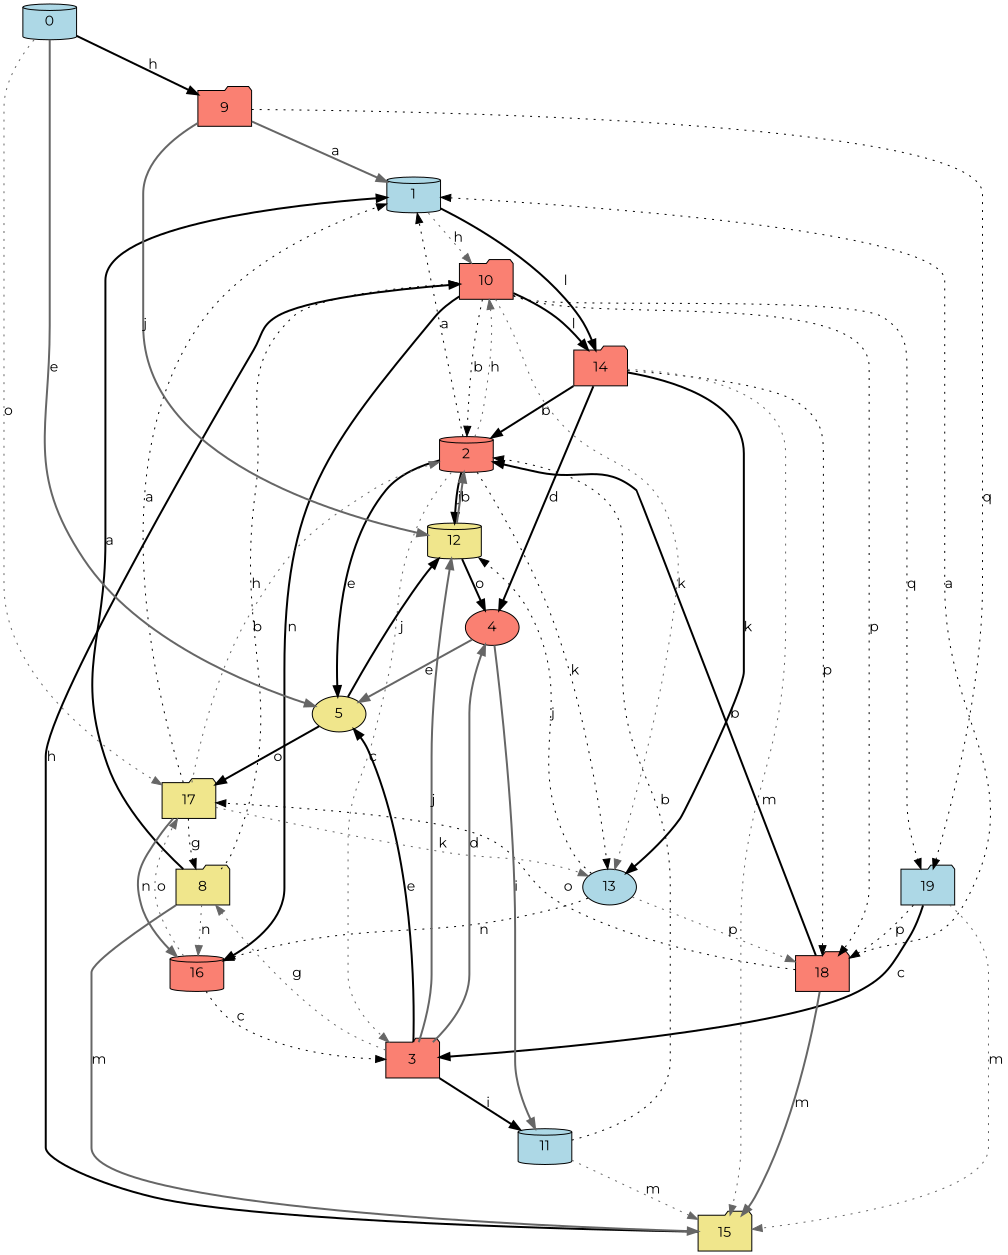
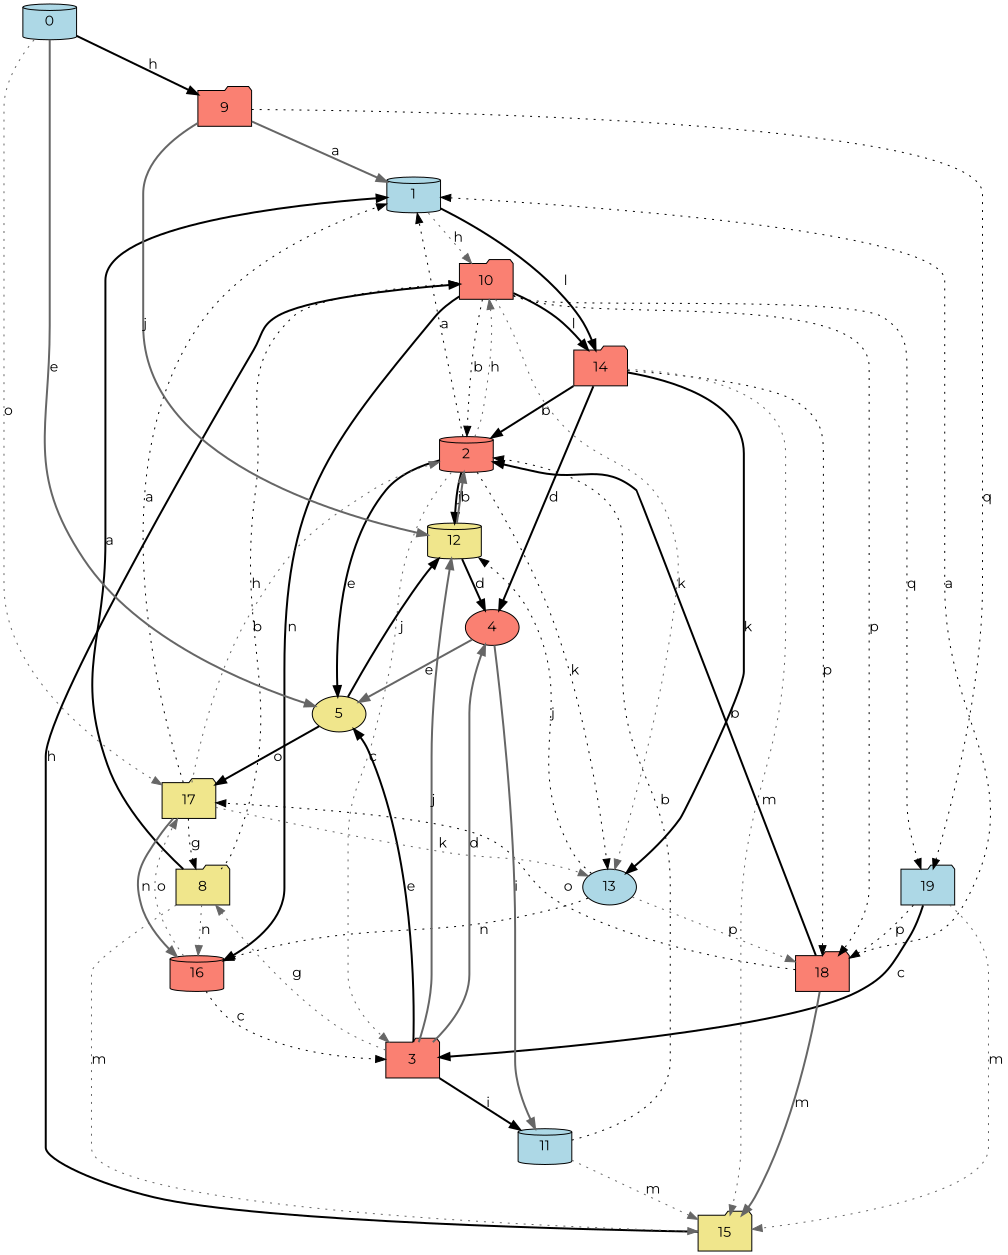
  strict digraph {
    fontname=Montserrat
    node [fillcolor=salmon fontname=Montserrat shape=folder style=filled]
    edge [color=black fontname=Montserrat style=dotted]
    1 [fillcolor=lightblue shape=cylinder]
    10
    14
    2 [shape=cylinder]
    13 [fillcolor=lightblue shape=ellipse]
    16 [shape=cylinder]
    19 [fillcolor=lightblue]
    18
    4 [shape=ellipse]
    15 [fillcolor=khaki]
    3
    5 [fillcolor=khaki shape=ellipse]
    12 [fillcolor=khaki shape=cylinder]
    8 [fillcolor=khaki]
    11 [fillcolor=lightblue shape=cylinder]
    17 [fillcolor=khaki]
    9
    0 [fillcolor=lightblue shape=cylinder]
    1 -> 10 [color=gray40 label=h]
    1 -> 14 [label=l style=bold]
    10 -> 14 [label=l style=bold]
    10 -> 2 [label=b]
    10 -> 13 [color=gray40 label=k]
    10 -> 16 [label=n style=bold]
    10 -> 19 [label=q]
    10 -> 18 [label=p]
    14 -> 2 [label=b style=bold]
    14 -> 13 [label=k style=bold]
    14 -> 18 [label=p]
    14 -> 4 [label=d style=bold]
    14 -> 15 [color=gray40 label=m]
    2 -> 1 [label=a]
    2 -> 10 [color=gray40 label=h]
    2 -> 13 [label=k]
    2 -> 3 [color=gray40 label=c]
    2 -> 5 [label=e style=bold]
    2 -> 12 [label=j style=bold]
    13 -> 16 [label=n]
    13 -> 18 [color=gray40 label=p]
    13 -> 12 [label=j]
    16 -> 3 [label=c]
    16 -> 17 [color=gray40 label=o]
    19 -> 18 [label=p]
    19 -> 15 [color=gray40 label=m]
    19 -> 3 [label=c style=bold]
    18 -> 1 [label=a]
    18 -> 2 [label=b style=bold]
    18 -> 15 [color=gray40 label=m style=bold]
    18 -> 17 [label=o]
    4 -> 5 [color=gray40 label=e style=bold]
    4 -> 11 [color=gray40 label=i style=bold]
    15 -> 10 [label=h style=bold]
    3 -> 4 [color=gray40 label=d style=bold]
    3 -> 5 [label=e style=bold]
    3 -> 12 [color=gray40 label=j style=bold]
    3 -> 8 [color=gray40 label=g]
    3 -> 11 [label=i style=bold]
    5 -> 12 [label=j style=bold]
    5 -> 17 [label=o style=bold]
    12 -> 2 [color=gray40 label=b style=bold]
-   12 -> 4 [label=o style=bold]
+   12 -> 4 [label=d style=bold]
    8 -> 1 [label=a style=bold]
    8 -> 10 [label=h]
    8 -> 16 [color=gray40 label=n]
-   8 -> 15 [color=gray40 label=m style=bold]
+   8 -> 15 [color=gray40 label=m]
    11 -> 2 [label=b]
    11 -> 15 [color=gray40 label=m]
    17 -> 1 [label=a]
    17 -> 2 [color=gray40 label=b]
    17 -> 13 [color=gray40 label=k]
    17 -> 16 [color=gray40 label=n style=bold]
    17 -> 8 [label=g]
    9 -> 1 [color=gray40 label=a style=bold]
    9 -> 19 [label=q]
    9 -> 12 [color=gray40 label=j style=bold]
    0 -> 5 [color=gray40 label=e style=bold]
    0 -> 17 [color=gray40 label=o]
    0 -> 9 [label=h style=bold]
  }
